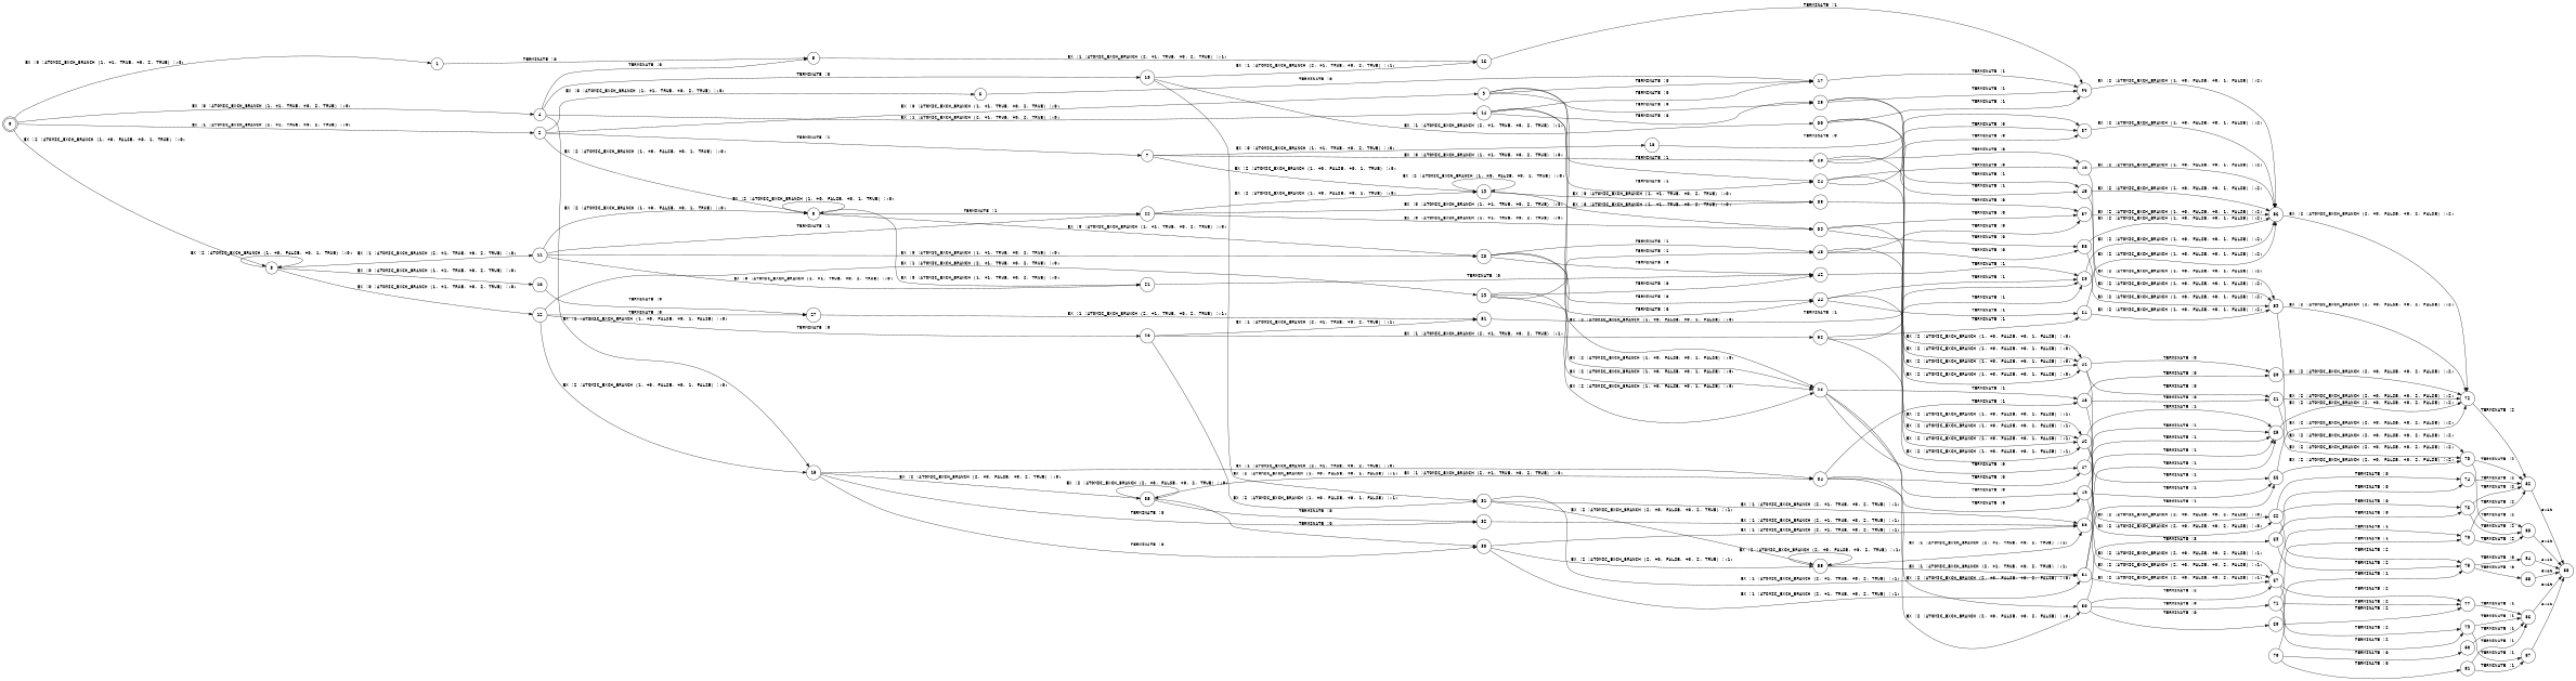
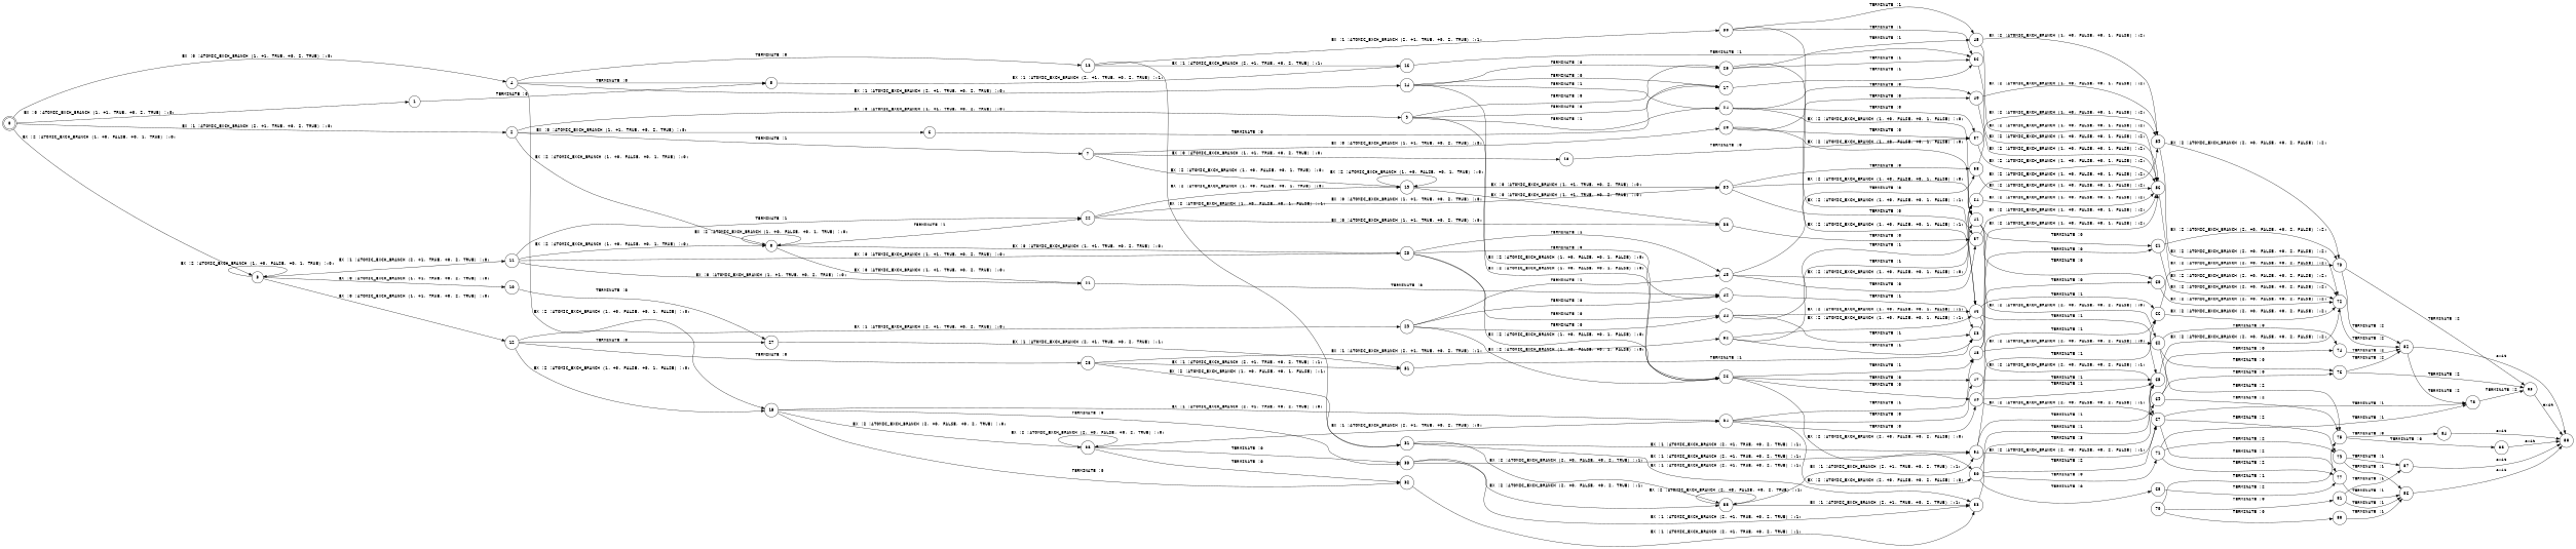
  digraph {
    fontname="DejaVu Sans Mono"
    rankdir=LR
    node [fontname="DejaVu Sans Mono" shape=circle]
    edge [fontname="DejaVu Sans Mono"]
    0 [peripheries=2]
    1
    2
    3
    4
    5
    6
    7
    8
    9
    10
    11
    12
    13
    14
    15
    16
    17
    18
    19
    20
    21
    22
    23
    24
    25
    26
    27
    28
    29
    30
    31
    32
    33
    34
    35
    36
    37
    38
    39
    40
    41
    42
    43
    44
    45
    46
    47
    48
    49
    50
    51
    52
    53
    54
    55
    56
    57
    58
    59
    60
    61
    62
    63
    64
    65
    66
    67
    68
    69
    71
    72
    73
    74
    75
    76
    77
    78
    79
    70
    80
    81
    82
    83
    84
    85
    86
    87
    88
    0 -> 1 [label="EX !0 !ATOMIC_EXCH_BRANCH (1, +1, TRUE, +0, 2, TRUE) !:0:"]
    0 -> 2 [label="EX !1 !ATOMIC_EXCH_BRANCH (2, +1, TRUE, +0, 2, TRUE) !:0:"]
    0 -> 3 [label="EX !2 !ATOMIC_EXCH_BRANCH (1, +0, FALSE, +0, 1, TRUE) !:0:"]
    0 -> 4 [label="EX !0 !ATOMIC_EXCH_BRANCH (1, +1, TRUE, +0, 2, TRUE) !:0:"]
    1 -> 5 [label="TERMINATE !0"]
    2 -> 6 [label="EX !0 !ATOMIC_EXCH_BRANCH (1, +1, TRUE, +0, 2, TRUE) !:0:"]
    2 -> 7 [label="TERMINATE !1"]
    2 -> 8 [label="EX !2 !ATOMIC_EXCH_BRANCH (1, +0, FALSE, +0, 1, TRUE) !:0:"]
    2 -> 9 [label="EX !0 !ATOMIC_EXCH_BRANCH (1, +1, TRUE, +0, 2, TRUE) !:0:"]
    3 -> 3 [label="EX !2 !ATOMIC_EXCH_BRANCH (1, +0, FALSE, +0, 1, TRUE) !:0:"]
    3 -> 10 [label="EX !0 !ATOMIC_EXCH_BRANCH (1, +1, TRUE, +0, 2, TRUE) !:0:"]
    3 -> 11 [label="EX !1 !ATOMIC_EXCH_BRANCH (2, +1, TRUE, +0, 2, TRUE) !:0:"]
    3 -> 12 [label="EX !0 !ATOMIC_EXCH_BRANCH (1, +1, TRUE, +0, 2, TRUE) !:0:"]
    4 -> 5 [label="TERMINATE !0"]
    4 -> 13 [label="TERMINATE !0"]
    4 -> 14 [label="EX !1 !ATOMIC_EXCH_BRANCH (2, +1, TRUE, +0, 2, TRUE) !:0:"]
    4 -> 15 [label="EX !2 !ATOMIC_EXCH_BRANCH (1, +0, FALSE, +0, 1, FALSE) !:0:"]
    5 -> 16 [label="EX !1 !ATOMIC_EXCH_BRANCH (2, +1, TRUE, +0, 2, TRUE) !:1:"]
    6 -> 17 [label="TERMINATE !0"]
    7 -> 18 [label="EX !0 !ATOMIC_EXCH_BRANCH (1, +1, TRUE, +0, 2, TRUE) !:0:"]
    7 -> 19 [label="EX !2 !ATOMIC_EXCH_BRANCH (1, +0, FALSE, +0, 1, TRUE) !:0:"]
    7 -> 20 [label="EX !0 !ATOMIC_EXCH_BRANCH (1, +1, TRUE, +0, 2, TRUE) !:0:"]
    8 -> 8 [label="EX !2 !ATOMIC_EXCH_BRANCH (1, +0, FALSE, +0, 1, TRUE) !:0:"]
    8 -> 21 [label="EX !0 !ATOMIC_EXCH_BRANCH (1, +1, TRUE, +0, 2, TRUE) !:0:"]
    8 -> 22 [label="TERMINATE !1"]
    8 -> 23 [label="EX !0 !ATOMIC_EXCH_BRANCH (1, +1, TRUE, +0, 2, TRUE) !:0:"]
    9 -> 17 [label="TERMINATE !0"]
    9 -> 24 [label="TERMINATE !1"]
    9 -> 25 [label="TERMINATE !0"]
    9 -> 26 [label="EX !2 !ATOMIC_EXCH_BRANCH (1, +0, FALSE, +0, 1, FALSE) !:0:"]
    10 -> 27 [label="TERMINATE !0"]
    11 -> 8 [label="EX !2 !ATOMIC_EXCH_BRANCH (1, +0, FALSE, +0, 1, TRUE) !:0:"]
    11 -> 21 [label="EX !0 !ATOMIC_EXCH_BRANCH (1, +1, TRUE, +0, 2, TRUE) !:0:"]
    11 -> 22 [label="TERMINATE !1"]
    11 -> 23 [label="EX !0 !ATOMIC_EXCH_BRANCH (1, +1, TRUE, +0, 2, TRUE) !:0:"]
    12 -> 15 [label="EX !2 !ATOMIC_EXCH_BRANCH (1, +0, FALSE, +0, 1, FALSE) !:0:"]
    12 -> 27 [label="TERMINATE !0"]
    12 -> 28 [label="TERMINATE !0"]
    12 -> 29 [label="EX !1 !ATOMIC_EXCH_BRANCH (2, +1, TRUE, +0, 2, TRUE) !:0:"]
    13 -> 16 [label="EX !1 !ATOMIC_EXCH_BRANCH (2, +1, TRUE, +0, 2, TRUE) !:1:"]
    13 -> 30 [label="EX !1 !ATOMIC_EXCH_BRANCH (2, +1, TRUE, +0, 2, TRUE) !:1:"]
    13 -> 31 [label="EX !2 !ATOMIC_EXCH_BRANCH (1, +0, FALSE, +0, 1, FALSE) !:1:"]
    14 -> 17 [label="TERMINATE !0"]
    14 -> 24 [label="TERMINATE !1"]
    14 -> 25 [label="TERMINATE !0"]
    14 -> 26 [label="EX !2 !ATOMIC_EXCH_BRANCH (1, +0, FALSE, +0, 1, FALSE) !:0:"]
    15 -> 32 [label="TERMINATE !0"]
    15 -> 33 [label="TERMINATE !0"]
    15 -> 34 [label="EX !1 !ATOMIC_EXCH_BRANCH (2, +1, TRUE, +0, 2, TRUE) !:0:"]
    15 -> 35 [label="EX !2 !ATOMIC_EXCH_BRANCH (2, +0, FALSE, +0, 2, TRUE) !:0:"]
    16 -> 36 [label="TERMINATE !1"]
    17 -> 36 [label="TERMINATE !1"]
    18 -> 37 [label="TERMINATE !0"]
    19 -> 19 [label="EX !2 !ATOMIC_EXCH_BRANCH (1, +0, FALSE, +0, 1, TRUE) !:0:"]
    19 -> 38 [label="EX !0 !ATOMIC_EXCH_BRANCH (1, +1, TRUE, +0, 2, TRUE) !:0:"]
    19 -> 39 [label="EX !0 !ATOMIC_EXCH_BRANCH (1, +1, TRUE, +0, 2, TRUE) !:0:"]
    20 -> 37 [label="TERMINATE !0"]
    20 -> 40 [label="TERMINATE !0"]
    20 -> 41 [label="EX !2 !ATOMIC_EXCH_BRANCH (1, +0, FALSE, +0, 1, FALSE) !:0:"]
    21 -> 42 [label="TERMINATE !0"]
    22 -> 19 [label="EX !2 !ATOMIC_EXCH_BRANCH (1, +0, FALSE, +0, 1, TRUE) !:0:"]
    22 -> 38 [label="EX !0 !ATOMIC_EXCH_BRANCH (1, +1, TRUE, +0, 2, TRUE) !:0:"]
    22 -> 39 [label="EX !0 !ATOMIC_EXCH_BRANCH (1, +1, TRUE, +0, 2, TRUE) !:0:"]
    23 -> 26 [label="EX !2 !ATOMIC_EXCH_BRANCH (1, +0, FALSE, +0, 1, FALSE) !:0:"]
    23 -> 42 [label="TERMINATE !0"]
    23 -> 43 [label="TERMINATE !1"]
    23 -> 44 [label="TERMINATE !0"]
    24 -> 37 [label="TERMINATE !0"]
    24 -> 40 [label="TERMINATE !0"]
    24 -> 41 [label="EX !2 !ATOMIC_EXCH_BRANCH (1, +0, FALSE, +0, 1, FALSE) !:0:"]
    25 -> 36 [label="TERMINATE !1"]
    25 -> 45 [label="TERMINATE !1"]
    25 -> 46 [label="EX !2 !ATOMIC_EXCH_BRANCH (1, +0, FALSE, +0, 1, FALSE) !:1:"]
    26 -> 47 [label="TERMINATE !0"]
    26 -> 48 [label="TERMINATE !1"]
    26 -> 49 [label="TERMINATE !0"]
    26 -> 50 [label="EX !2 !ATOMIC_EXCH_BRANCH (2, +0, FALSE, +0, 2, FALSE) !:0:"]
    27 -> 51 [label="EX !1 !ATOMIC_EXCH_BRANCH (2, +1, TRUE, +0, 2, TRUE) !:1:"]
    28 -> 31 [label="EX !2 !ATOMIC_EXCH_BRANCH (1, +0, FALSE, +0, 1, FALSE) !:1:"]
    28 -> 51 [label="EX !1 !ATOMIC_EXCH_BRANCH (2, +1, TRUE, +0, 2, TRUE) !:1:"]
    28 -> 52 [label="EX !1 !ATOMIC_EXCH_BRANCH (2, +1, TRUE, +0, 2, TRUE) !:1:"]
    29 -> 26 [label="EX !2 !ATOMIC_EXCH_BRANCH (1, +0, FALSE, +0, 1, FALSE) !:0:"]
    29 -> 42 [label="TERMINATE !0"]
    29 -> 43 [label="TERMINATE !1"]
    29 -> 44 [label="TERMINATE !0"]
    30 -> 36 [label="TERMINATE !1"]
    30 -> 45 [label="TERMINATE !1"]
    30 -> 46 [label="EX !2 !ATOMIC_EXCH_BRANCH (1, +0, FALSE, +0, 1, FALSE) !:1:"]
    31 -> 53 [label="EX !1 !ATOMIC_EXCH_BRANCH (2, +1, TRUE, +0, 2, TRUE) !:1:"]
    31 -> 54 [label="EX !1 !ATOMIC_EXCH_BRANCH (2, +1, TRUE, +0, 2, TRUE) !:1:"]
    31 -> 55 [label="EX !2 !ATOMIC_EXCH_BRANCH (2, +0, FALSE, +0, 2, TRUE) !:1:"]
    32 -> 53 [label="EX !1 !ATOMIC_EXCH_BRANCH (2, +1, TRUE, +0, 2, TRUE) !:1:"]
    33 -> 53 [label="EX !1 !ATOMIC_EXCH_BRANCH (2, +1, TRUE, +0, 2, TRUE) !:1:"]
    33 -> 54 [label="EX !1 !ATOMIC_EXCH_BRANCH (2, +1, TRUE, +0, 2, TRUE) !:1:"]
    33 -> 55 [label="EX !2 !ATOMIC_EXCH_BRANCH (2, +0, FALSE, +0, 2, TRUE) !:1:"]
    34 -> 47 [label="TERMINATE !0"]
    34 -> 48 [label="TERMINATE !1"]
    34 -> 49 [label="TERMINATE !0"]
    34 -> 50 [label="EX !2 !ATOMIC_EXCH_BRANCH (2, +0, FALSE, +0, 2, FALSE) !:0:"]
    35 -> 32 [label="TERMINATE !0"]
    35 -> 33 [label="TERMINATE !0"]
    35 -> 34 [label="EX !1 !ATOMIC_EXCH_BRANCH (2, +1, TRUE, +0, 2, TRUE) !:0:"]
    35 -> 35 [label="EX !2 !ATOMIC_EXCH_BRANCH (2, +0, FALSE, +0, 2, TRUE) !:0:"]
    36 -> 56 [label="EX !2 !ATOMIC_EXCH_BRANCH (1, +0, FALSE, +0, 1, FALSE) !:2:"]
    37 -> 56 [label="EX !2 !ATOMIC_EXCH_BRANCH (1, +0, FALSE, +0, 1, FALSE) !:2:"]
    38 -> 57 [label="TERMINATE !0"]
    39 -> 41 [label="EX !2 !ATOMIC_EXCH_BRANCH (1, +0, FALSE, +0, 1, FALSE) !:0:"]
    39 -> 57 [label="TERMINATE !0"]
    39 -> 58 [label="TERMINATE !0"]
    40 -> 56 [label="EX !2 !ATOMIC_EXCH_BRANCH (1, +0, FALSE, +0, 1, FALSE) !:2:"]
    40 -> 59 [label="EX !2 !ATOMIC_EXCH_BRANCH (1, +0, FALSE, +0, 1, FALSE) !:2:"]
    41 -> 60 [label="TERMINATE !0"]
    41 -> 61 [label="TERMINATE !0"]
    41 -> 62 [label="EX !2 !ATOMIC_EXCH_BRANCH (2, +0, FALSE, +0, 2, FALSE) !:0:"]
    42 -> 63 [label="TERMINATE !1"]
    43 -> 41 [label="EX !2 !ATOMIC_EXCH_BRANCH (1, +0, FALSE, +0, 1, FALSE) !:0:"]
    43 -> 57 [label="TERMINATE !0"]
    43 -> 58 [label="TERMINATE !0"]
    44 -> 46 [label="EX !2 !ATOMIC_EXCH_BRANCH (1, +0, FALSE, +0, 1, FALSE) !:1:"]
    44 -> 63 [label="TERMINATE !1"]
    44 -> 64 [label="TERMINATE !1"]
    45 -> 56 [label="EX !2 !ATOMIC_EXCH_BRANCH (1, +0, FALSE, +0, 1, FALSE) !:2:"]
    45 -> 59 [label="EX !2 !ATOMIC_EXCH_BRANCH (1, +0, FALSE, +0, 1, FALSE) !:2:"]
    46 -> 65 [label="TERMINATE !1"]
    46 -> 66 [label="TERMINATE !1"]
    46 -> 67 [label="EX !2 !ATOMIC_EXCH_BRANCH (2, +0, FALSE, +0, 2, FALSE) !:1:"]
    47 -> 65 [label="TERMINATE !1"]
    48 -> 60 [label="TERMINATE !0"]
    48 -> 61 [label="TERMINATE !0"]
    48 -> 62 [label="EX !2 !ATOMIC_EXCH_BRANCH (2, +0, FALSE, +0, 2, FALSE) !:0:"]
    49 -> 65 [label="TERMINATE !1"]
    49 -> 66 [label="TERMINATE !1"]
    49 -> 67 [label="EX !2 !ATOMIC_EXCH_BRANCH (2, +0, FALSE, +0, 2, FALSE) !:1:"]
    50 -> 67 [label="TERMINATE !2"]
    50 -> 68 [label="TERMINATE !0"]
    50 -> 69 [label="TERMINATE !3"]
    50 -> 71 [label="TERMINATE !0"]
    51 -> 63 [label="TERMINATE !1"]
    52 -> 46 [label="EX !2 !ATOMIC_EXCH_BRANCH (1, +0, FALSE, +0, 1, FALSE) !:1:"]
    52 -> 63 [label="TERMINATE !1"]
    52 -> 64 [label="TERMINATE !1"]
    53 -> 65 [label="TERMINATE !1"]
    54 -> 65 [label="TERMINATE !1"]
    54 -> 66 [label="TERMINATE !1"]
    54 -> 67 [label="EX !2 !ATOMIC_EXCH_BRANCH (2, +0, FALSE, +0, 2, FALSE) !:1:"]
    55 -> 53 [label="EX !1 !ATOMIC_EXCH_BRANCH (2, +1, TRUE, +0, 2, TRUE) !:1:"]
    55 -> 54 [label="EX !1 !ATOMIC_EXCH_BRANCH (2, +1, TRUE, +0, 2, TRUE) !:1:"]
    55 -> 55 [label="EX !2 !ATOMIC_EXCH_BRANCH (2, +0, FALSE, +0, 2, TRUE) !:1:"]
    56 -> 72 [label="EX !2 !ATOMIC_EXCH_BRANCH (2, +0, FALSE, +0, 2, FALSE) !:2:"]
    57 -> 56 [label="EX !2 !ATOMIC_EXCH_BRANCH (1, +0, FALSE, +0, 1, FALSE) !:2:"]
    58 -> 56 [label="EX !2 !ATOMIC_EXCH_BRANCH (1, +0, FALSE, +0, 1, FALSE) !:2:"]
    58 -> 59 [label="EX !2 !ATOMIC_EXCH_BRANCH (1, +0, FALSE, +0, 1, FALSE) !:2:"]
    59 -> 72 [label="EX !2 !ATOMIC_EXCH_BRANCH (2, +0, FALSE, +0, 2, FALSE) !:2:"]
    59 -> 73 [label="EX !2 !ATOMIC_EXCH_BRANCH (2, +0, FALSE, +0, 2, FALSE) !:2:"]
    60 -> 72 [label="EX !2 !ATOMIC_EXCH_BRANCH (2, +0, FALSE, +0, 2, FALSE) !:2:"]
    61 -> 72 [label="EX !2 !ATOMIC_EXCH_BRANCH (2, +0, FALSE, +0, 2, FALSE) !:2:"]
    61 -> 73 [label="EX !2 !ATOMIC_EXCH_BRANCH (2, +0, FALSE, +0, 2, FALSE) !:2:"]
    62 -> 74 [label="TERMINATE !0"]
    62 -> 75 [label="TERMINATE !2"]
    62 -> 76 [label="TERMINATE !0"]
    63 -> 56 [label="EX !2 !ATOMIC_EXCH_BRANCH (1, +0, FALSE, +0, 1, FALSE) !:2:"]
    64 -> 56 [label="EX !2 !ATOMIC_EXCH_BRANCH (1, +0, FALSE, +0, 1, FALSE) !:2:"]
    64 -> 59 [label="EX !2 !ATOMIC_EXCH_BRANCH (1, +0, FALSE, +0, 1, FALSE) !:2:"]
    65 -> 72 [label="EX !2 !ATOMIC_EXCH_BRANCH (2, +0, FALSE, +0, 2, FALSE) !:2:"]
    66 -> 72 [label="EX !2 !ATOMIC_EXCH_BRANCH (2, +0, FALSE, +0, 2, FALSE) !:2:"]
    66 -> 73 [label="EX !2 !ATOMIC_EXCH_BRANCH (2, +0, FALSE, +0, 2, FALSE) !:2:"]
    67 -> 77 [label="TERMINATE !2"]
    67 -> 78 [label="TERMINATE !1"]
    67 -> 79 [label="TERMINATE !2"]
    68 -> 77 [label="TERMINATE !2"]
    69 -> 74 [label="TERMINATE !0"]
    69 -> 75 [label="TERMINATE !2"]
    69 -> 76 [label="TERMINATE !0"]
    71 -> 77 [label="TERMINATE !2"]
    71 -> 78 [label="TERMINATE !1"]
    71 -> 79 [label="TERMINATE !2"]
    72 -> 82 [label="TERMINATE !2"]
    73 -> 82 [label="TERMINATE !2"]
    73 -> 83 [label="TERMINATE !2"]
    74 -> 82 [label="TERMINATE !2"]
    75 -> 84 [label="TERMINATE !0"]
    75 -> 85 [label="TERMINATE !0"]
    76 -> 82 [label="TERMINATE !2"]
    76 -> 83 [label="TERMINATE !2"]
    77 -> 86 [label="TERMINATE !1"]
-   78 -> 82 [label="TERMINATE !2"]
+   82 -> 78 [label="TERMINATE !2"]
    78 -> 83 [label="TERMINATE !2"]
    79 -> 86 [label="TERMINATE !1"]
    79 -> 87 [label="TERMINATE !1"]
    70 -> 75 [label="TERMINATE !1"]
    70 -> 80 [label="TERMINATE !0"]
    70 -> 81 [label="TERMINATE !0"]
    80 -> 86 [label="TERMINATE !1"]
    81 -> 86 [label="TERMINATE !1"]
    81 -> 87 [label="TERMINATE !1"]
    82 -> 88 [label=exit]
    83 -> 88 [label=exit]
    84 -> 88 [label=exit]
    85 -> 88 [label=exit]
    86 -> 88 [label=exit]
    87 -> 88 [label=exit]
  }
